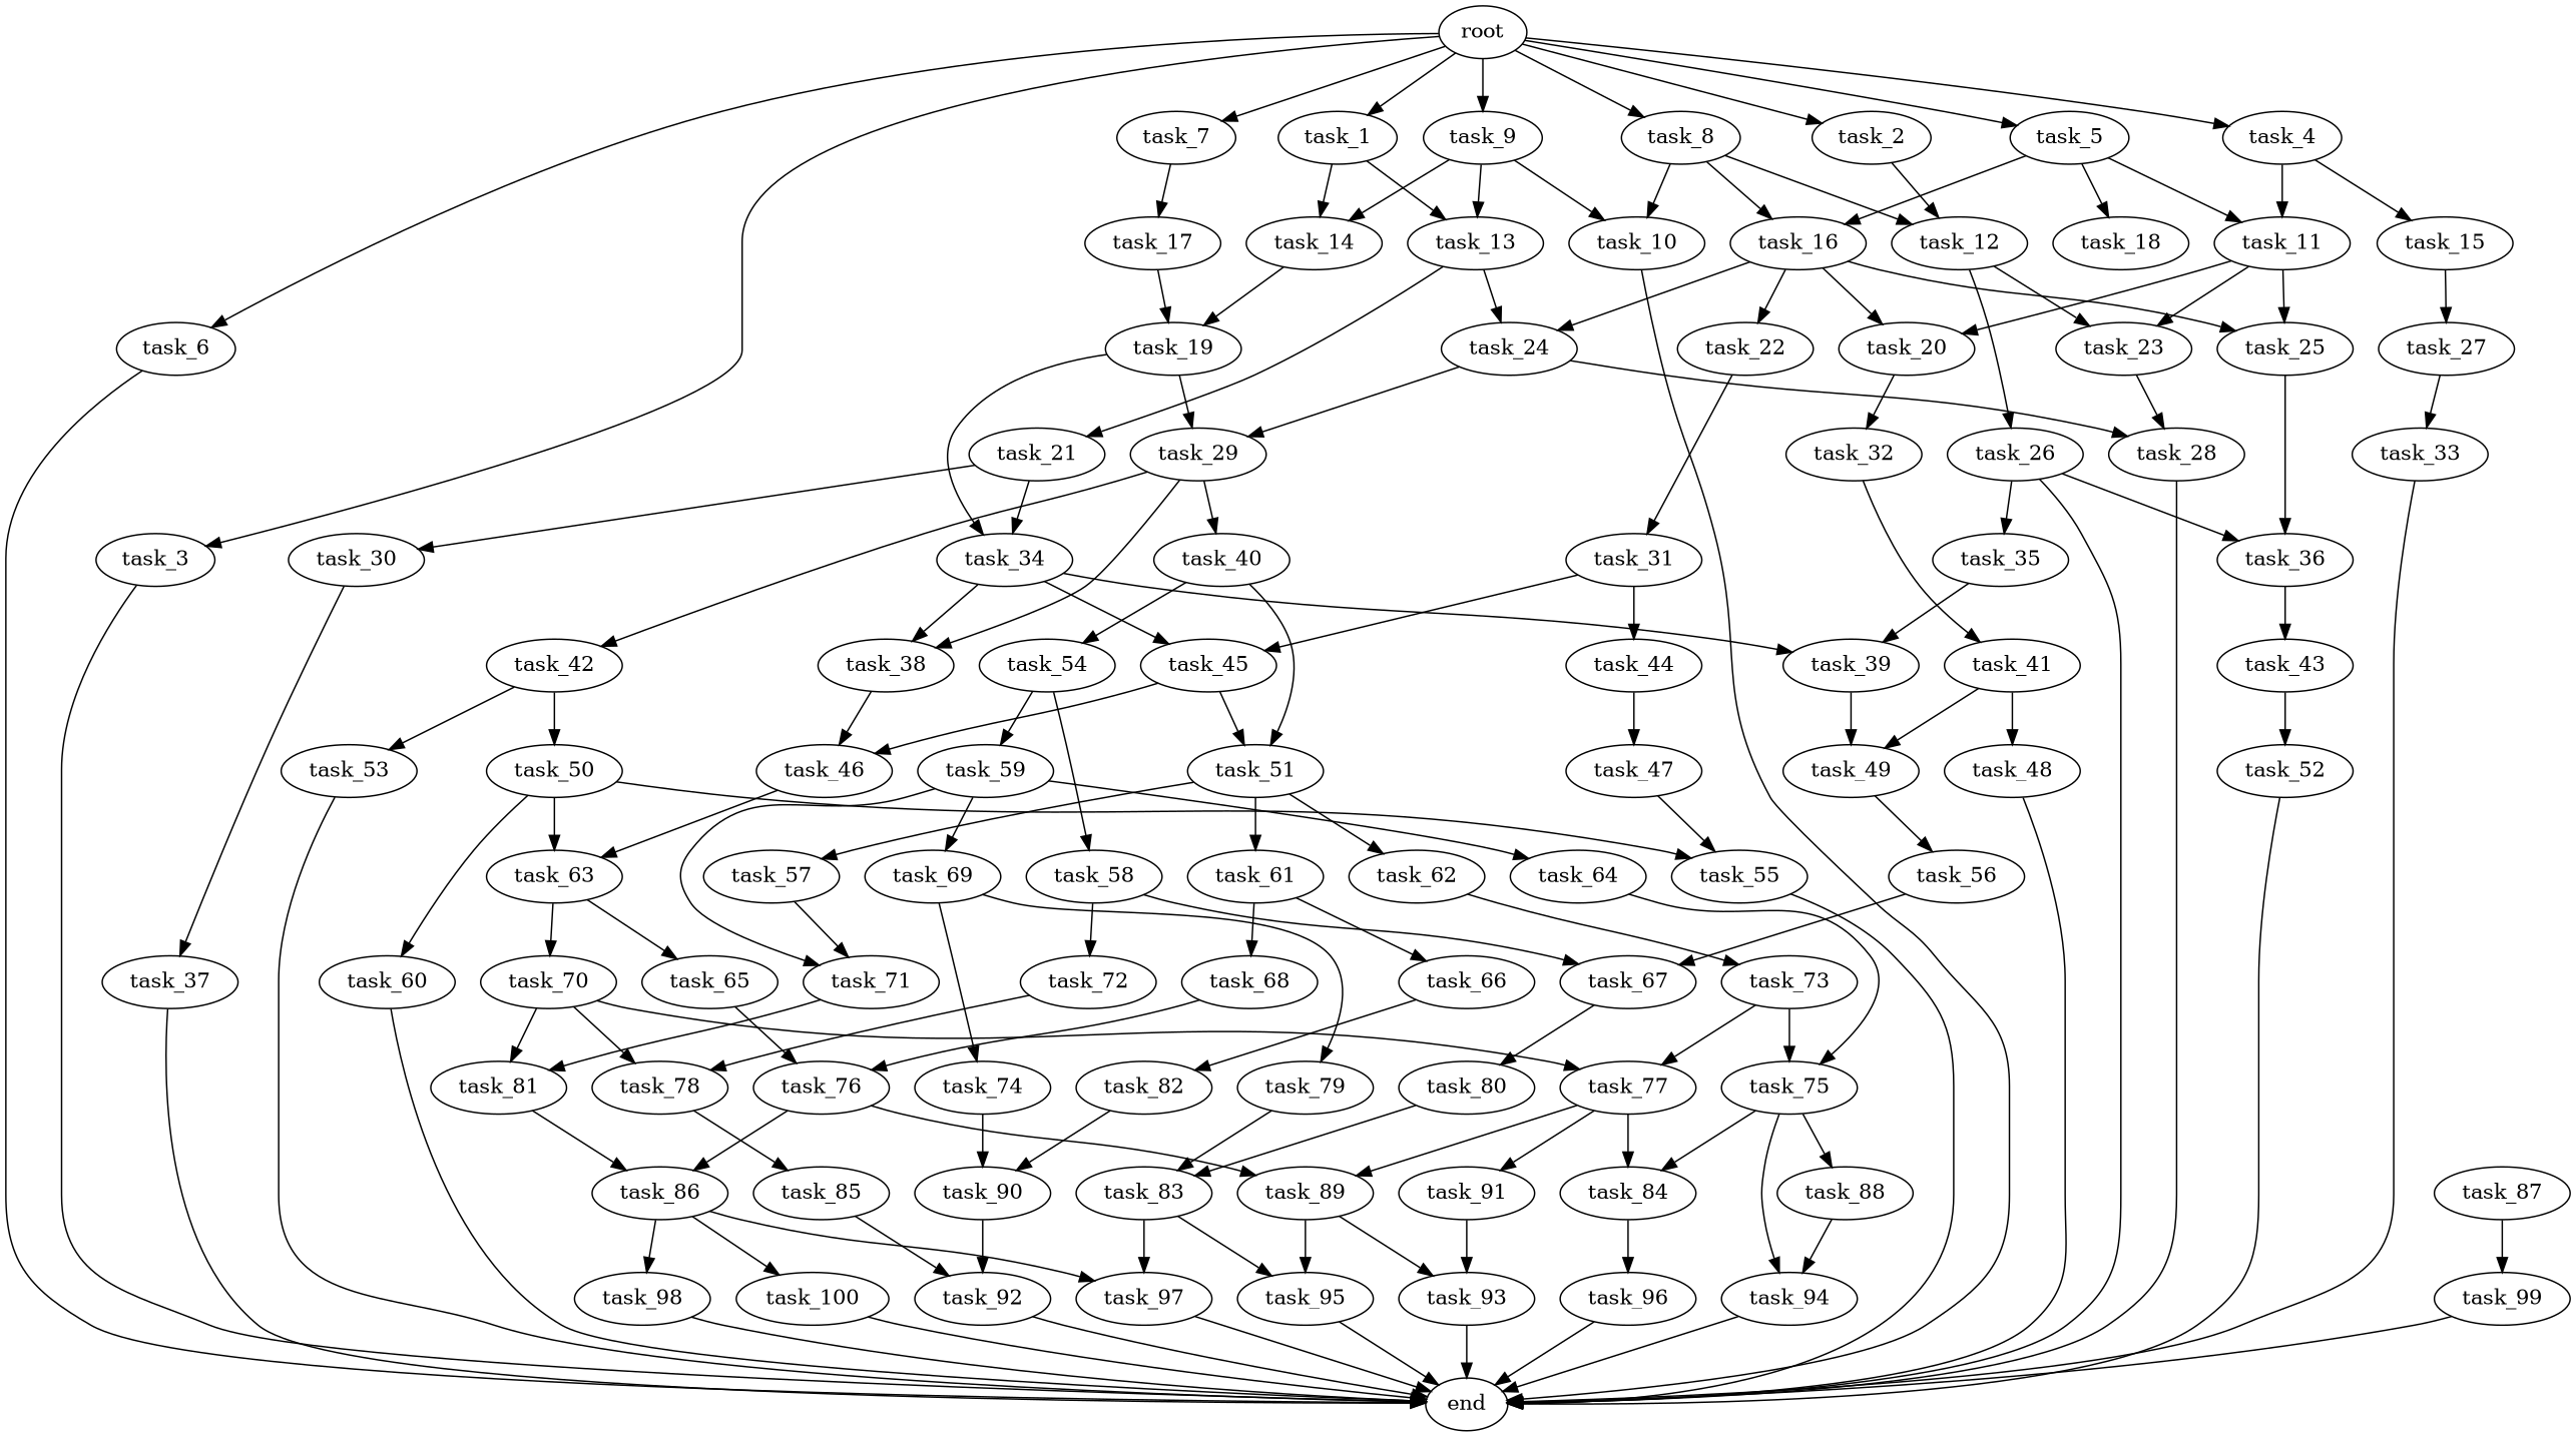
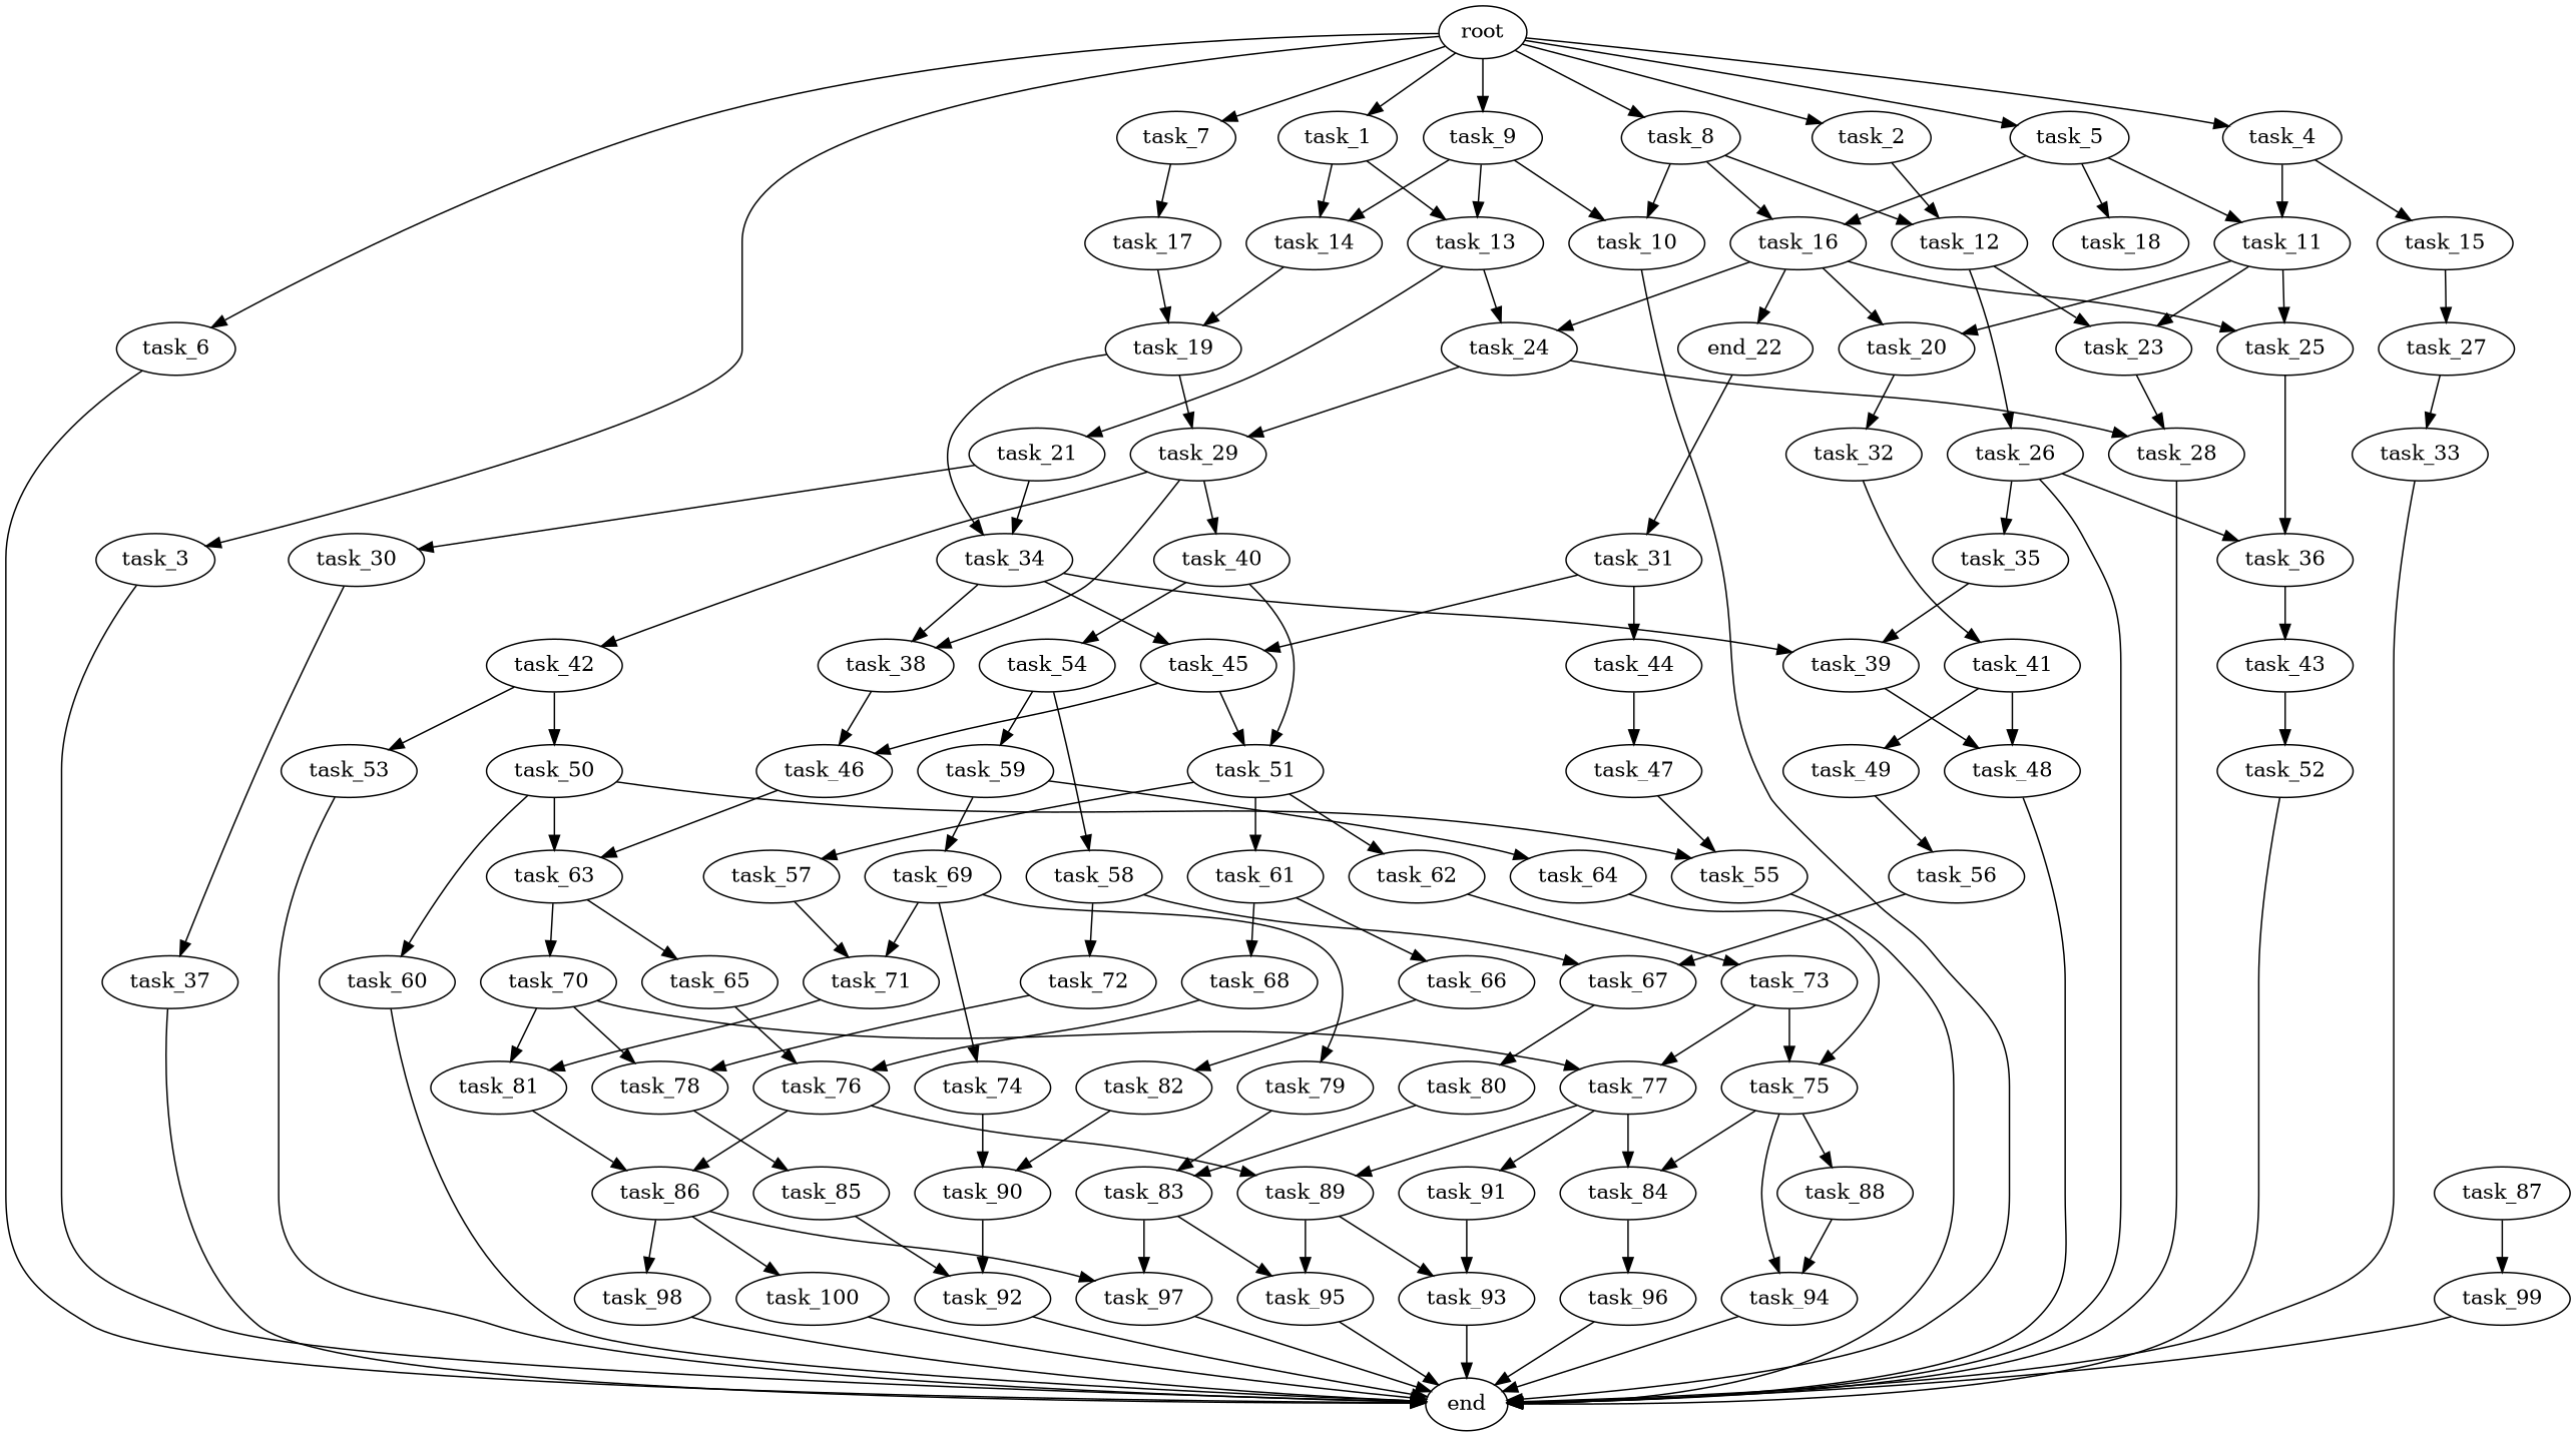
  digraph {
    task_19
    task_34
    task_29
    task_39
    task_45
    task_38
    task_42
    task_40
    task_53
    end
    task_69
    task_74
    task_79
    task_90
    task_83
    task_25
    task_36
    task_43
    task_51
    task_61
    task_62
    task_57
    task_68
    task_66
    task_73
    task_71
    task_76
    task_82
    task_72
    task_78
    task_85
    task_59
    task_64
    task_81
    task_75
    task_6
    root
    task_3
    task_9
    task_8
    task_7
    task_1
    task_5
    task_4
    task_2
    task_13
    task_14
    task_10
    task_12
    task_16
    task_17
    task_11
    task_18
    task_15
    task_60
    task_86
    task_89
    task_97
    task_100
    task_98
    task_93
    task_95
    task_48
    task_84
    task_96
    task_23
    task_20
    task_28
    task_32
    task_54
    task_58
    task_67
    task_52
    task_80
    task_77
-   task_22
+   task_22 [label=end_22]
    task_31
    task_44
    task_41
    task_49
    task_56
    task_92
    task_47
    task_55
    task_94
    task_21
    task_24
    task_70
    task_91
    task_88
    task_26
    task_87
    task_99
    task_35
    task_50
    task_63
    task_65
    task_46
    task_30
    task_37
    task_27
    task_33
    task_19 -> task_34
    task_19 -> task_29
    task_34 -> task_39
    task_34 -> task_45
    task_34 -> task_38
    task_29 -> task_38
    task_29 -> task_42
    task_29 -> task_40
-   task_39 -> task_49
+   task_39 -> task_48
    task_45 -> task_51
    task_45 -> task_46
    task_38 -> task_46
    task_42 -> task_53
    task_42 -> task_50
    task_40 -> task_51
    task_40 -> task_54
    task_53 -> end
    task_69 -> task_74
    task_69 -> task_79
    task_74 -> task_90
    task_79 -> task_83
    task_90 -> task_92
    task_83 -> task_97
    task_83 -> task_95
    task_25 -> task_36
    task_36 -> task_43
    task_43 -> task_52
    task_51 -> task_61
    task_51 -> task_62
    task_51 -> task_57
    task_61 -> task_68
    task_61 -> task_66
    task_62 -> task_73
    task_57 -> task_71
    task_68 -> task_76
    task_66 -> task_82
    task_73 -> task_75
    task_73 -> task_77
    task_71 -> task_81
    task_76 -> task_86
    task_76 -> task_89
    task_82 -> task_90
    task_72 -> task_78
    task_78 -> task_85
    task_85 -> task_92
    task_59 -> task_69
-   task_59 -> task_71
+   task_69 -> task_71
    task_59 -> task_64
    task_64 -> task_75
    task_81 -> task_86
    task_75 -> task_84
    task_75 -> task_94
    task_75 -> task_88
    task_6 -> end
    root -> task_6
    root -> task_3
    root -> task_9
    root -> task_8
    root -> task_7
    root -> task_1
    root -> task_5
    root -> task_4
    root -> task_2
    task_3 -> end
    task_9 -> task_13
    task_9 -> task_14
    task_9 -> task_10
    task_8 -> task_10
    task_8 -> task_12
    task_8 -> task_16
    task_7 -> task_17
    task_1 -> task_13
    task_1 -> task_14
    task_5 -> task_16
    task_5 -> task_11
    task_5 -> task_18
    task_4 -> task_11
    task_4 -> task_15
    task_2 -> task_12
    task_13 -> task_21
    task_13 -> task_24
    task_14 -> task_19
    task_10 -> end
    task_12 -> task_23
    task_12 -> task_26
    task_16 -> task_25
    task_16 -> task_20
    task_16 -> task_22
    task_16 -> task_24
    task_17 -> task_19
    task_11 -> task_25
    task_11 -> task_23
    task_11 -> task_20
    task_15 -> task_27
    task_60 -> end
    task_86 -> task_97
    task_86 -> task_100
    task_86 -> task_98
    task_89 -> task_93
    task_89 -> task_95
    task_97 -> end
    task_100 -> end
    task_98 -> end
    task_93 -> end
    task_95 -> end
    task_48 -> end
    task_84 -> task_96
    task_96 -> end
    task_23 -> task_28
    task_20 -> task_32
    task_28 -> end
    task_32 -> task_41
    task_54 -> task_59
    task_54 -> task_58
    task_58 -> task_72
    task_58 -> task_67
    task_67 -> task_80
    task_52 -> end
    task_80 -> task_83
    task_77 -> task_89
    task_77 -> task_84
    task_77 -> task_91
    task_22 -> task_31
    task_31 -> task_45
    task_31 -> task_44
    task_44 -> task_47
    task_41 -> task_48
    task_41 -> task_49
    task_49 -> task_56
    task_56 -> task_67
    task_92 -> end
    task_47 -> task_55
    task_55 -> end
    task_94 -> end
    task_21 -> task_34
    task_21 -> task_30
    task_24 -> task_29
    task_24 -> task_28
    task_70 -> task_78
    task_70 -> task_81
    task_70 -> task_77
    task_91 -> task_93
    task_88 -> task_94
    task_26 -> end
    task_26 -> task_36
    task_26 -> task_35
    task_87 -> task_99
    task_99 -> end
    task_35 -> task_39
    task_50 -> task_60
    task_50 -> task_55
    task_50 -> task_63
    task_63 -> task_70
    task_63 -> task_65
    task_65 -> task_76
    task_46 -> task_63
    task_30 -> task_37
    task_37 -> end
    task_27 -> task_33
    task_33 -> end
  }
